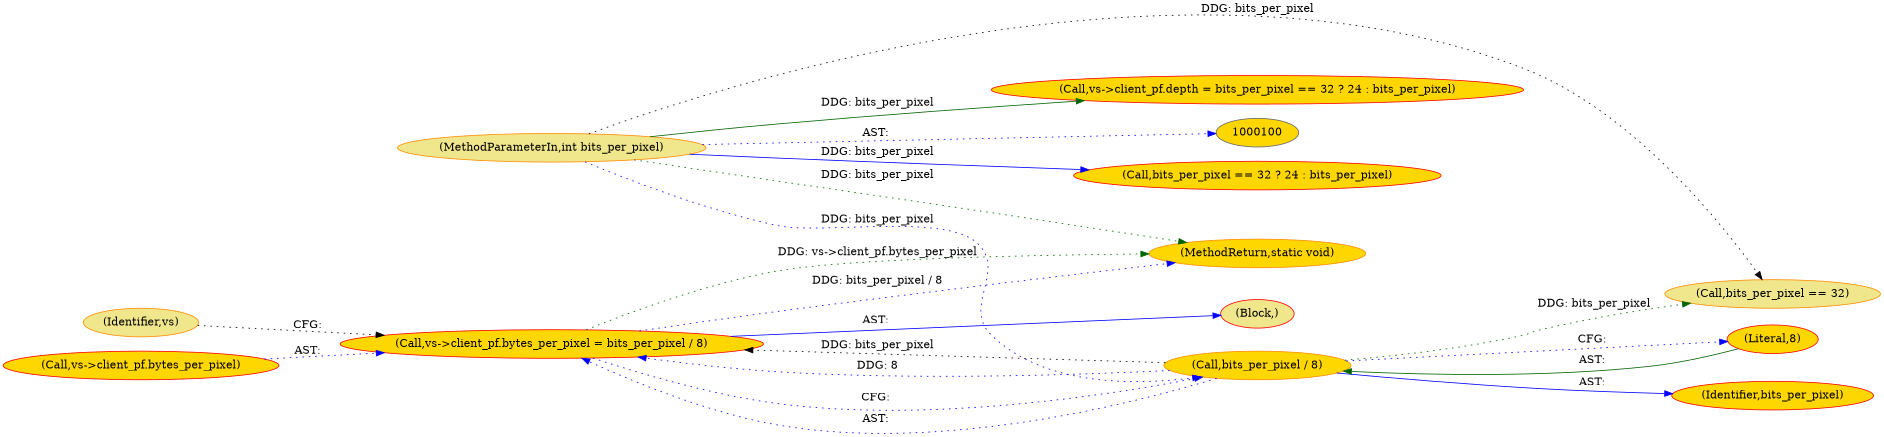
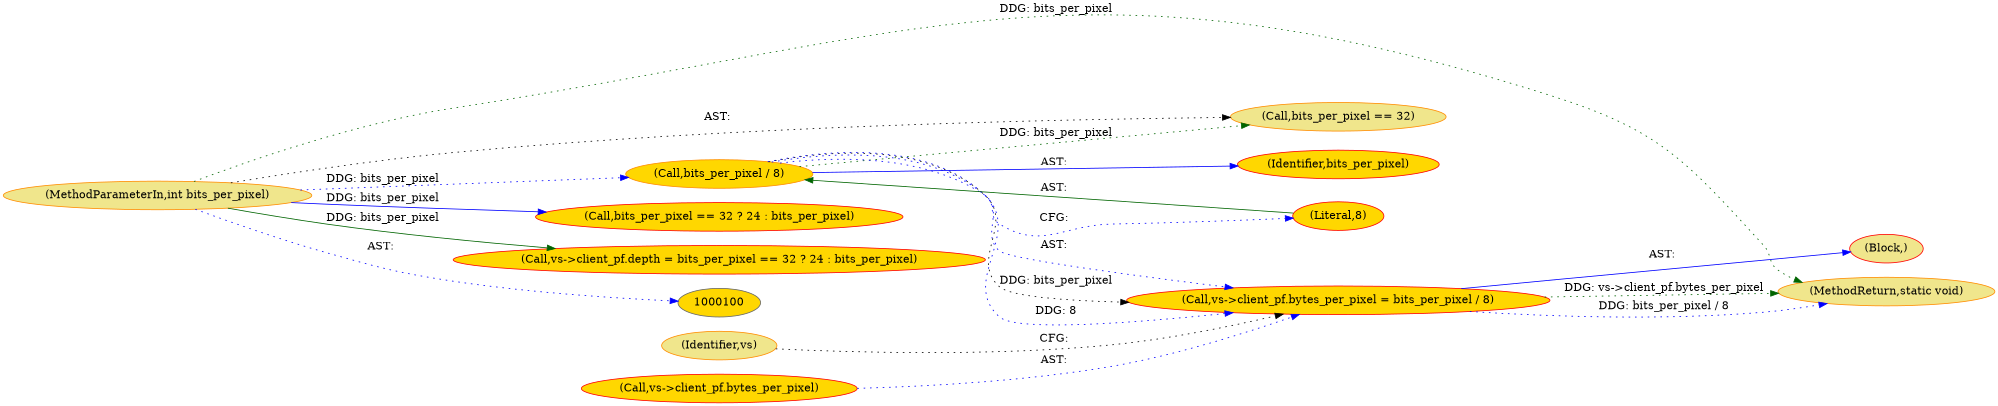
  digraph {
    rankdir=LR
    node [color=red fillcolor=gold style=filled]
    edge [color=blue style=dotted]
    n1 [label="(Call,vs->client_pf.bytes_per_pixel = bits_per_pixel / 8)"]
    n2 [color=darkorange label="(Call,bits_per_pixel / 8)"]
    n3 [fillcolor=khaki label="(Block,)"]
-   n4 [color=darkorange label="(MethodReturn,static void)"]
+   n4 [color=darkorange fillcolor=khaki label="(MethodReturn,static void)"]
    n5 [color=darkorange fillcolor=khaki label="(Call,bits_per_pixel == 32)"]
    n6 [label="(Literal,8)"]
    n7 [label="(Identifier,bits_per_pixel)"]
    n8 [color=darkorange fillcolor=khaki label="(MethodParameterIn,int bits_per_pixel)"]
    n9 [label="(Call,bits_per_pixel == 32 ? 24 : bits_per_pixel)"]
    n10 [label="(Call,vs->client_pf.depth = bits_per_pixel == 32 ? 24 : bits_per_pixel)"]
    1000100 [color=gray40]
    n12 [color=darkorange fillcolor=khaki label="(Identifier,vs)"]
    n13 [label="(Call,vs->client_pf.bytes_per_pixel)"]
-   n1 -> n2 [label="CFG: "]
    n1 -> n3 [label="AST: " style=solid]
    n1 -> n4 [color=darkgreen label="DDG: vs->client_pf.bytes_per_pixel"]
    n1 -> n4 [label="DDG: bits_per_pixel / 8"]
    n2 -> n1 [label="AST: "]
    n2 -> n1 [color=black label="DDG: bits_per_pixel"]
    n2 -> n1 [label="DDG: 8"]
    n2 -> n5 [color=darkgreen label="DDG: bits_per_pixel"]
    n2 -> n6 [label="CFG: "]
    n2 -> n7 [label="AST: " style=solid]
    n6 -> n2 [color=darkgreen label="AST: " style=solid]
    n8 -> n2 [label="DDG: bits_per_pixel"]
    n8 -> n4 [color=darkgreen label="DDG: bits_per_pixel"]
-   n8 -> n5 [color=black label="DDG: bits_per_pixel"]
+   n8 -> n5 [color=black label="AST: "]
    n8 -> n9 [label="DDG: bits_per_pixel" style=solid]
    n8 -> n10 [color=darkgreen label="DDG: bits_per_pixel" style=solid]
    n8 -> 1000100 [label="AST: "]
    n12 -> n1 [color=black label="CFG: "]
    n13 -> n1 [label="AST: "]
  }
